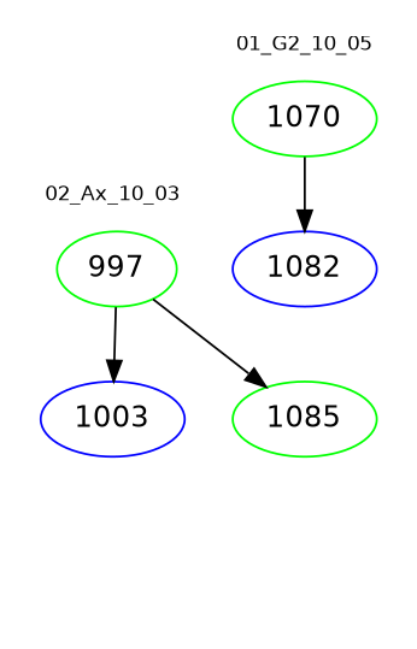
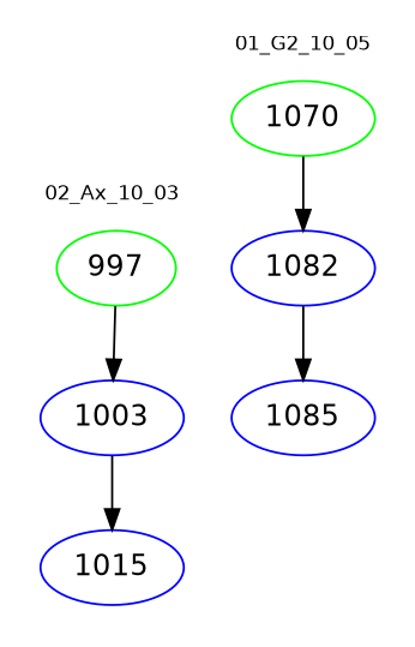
  digraph {
    fontname="DejaVu Sans"
    node [color=blue fontname="DejaVu Sans"]
    edge [color=black fontname="DejaVu Sans"]
    n1 [color=green label=997]
    n2 [label=1003]
+   n3 [label=1015]
    n4 [color=green label=1070]
    n5 [label=1082]
-   n6 [color=green label=1085]
+   n6 [label=1085]
    subgraph cluster_1 {
      color=white
      fontsize=10
      label="02_Ax_10_03"
      n1
      n2
+     n3
    }
    subgraph cluster_2 {
      color=white
      fontsize=10
      label="01_G2_10_05"
      n4
      n5
      n6
    }
    n1 -> n2
+   n2 -> n3
    n4 -> n5
-   n1 -> n6
+   n5 -> n6
  }
